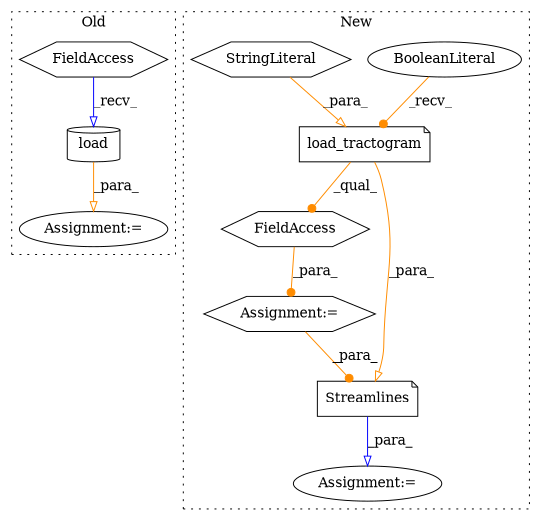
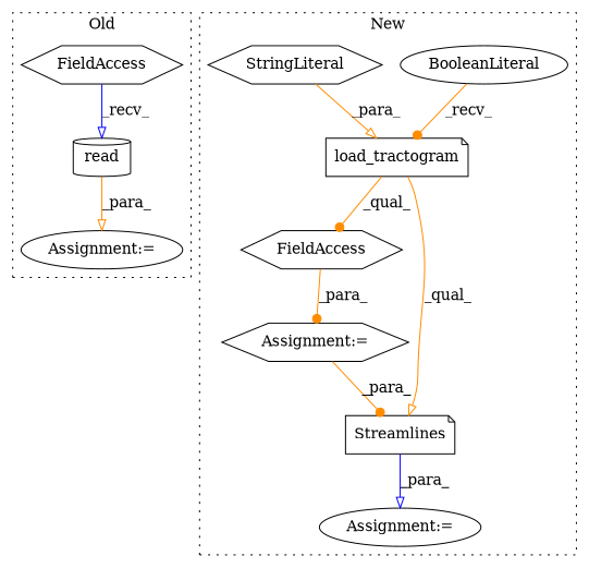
  digraph {
    node [a=32 l=1 shape=hexagon]
    edge [arrowhead=onormal color=darkorange]
-   n1 [l="5,1" label=load s="2152,2162" shape=cylinder]
+   n1 [l="5,1" label=read s="2152,2162" shape=cylinder]
    n2 [a=7 l=2 label="Assignment:=" s=2133 shape=ellipse]
    n3 [a=22 l=7 label=FieldAccess s=2135]
    n4 [l="16,1" label=load_tractogram s="2189,2223" shape=note]
    n5 [a=9 l=5 label=BooleanLiteral s=2218 shape=ellipse]
    n6 [a=45 l=6 label=StringLiteral s=2211]
    n7 [a=7 label="Assignment:=" s=2188]
    n8 [a=22 l=47 label=FieldAccess s=2189]
    n9 [l="12,1" label=Streamlines s="2261,2279" shape=note]
    n10 [a=7 label="Assignment:=" s=2260 shape=ellipse]
    subgraph cluster_1 {
      label=Old
      style=dotted
      n1
      n2
      n3
    }
    subgraph cluster_2 {
      label=New
      style=dotted
      n4
      n5
      n6
      n7
      n8
      n9
      n10
    }
    n1 -> n2 [label=_para_]
    n3 -> n1 [color=blue label=_recv_]
    n4 -> n8 [arrowhead=dot label=_qual_]
-   n4 -> n9 [label=_para_]
+   n4 -> n9 [label=_qual_]
    n5 -> n4 [arrowhead=dot label=_recv_]
    n6 -> n4 [label=_para_]
    n7 -> n9 [arrowhead=dot label=_para_]
    n8 -> n7 [arrowhead=dot label=_para_]
    n9 -> n10 [color=blue label=_para_]
  }
